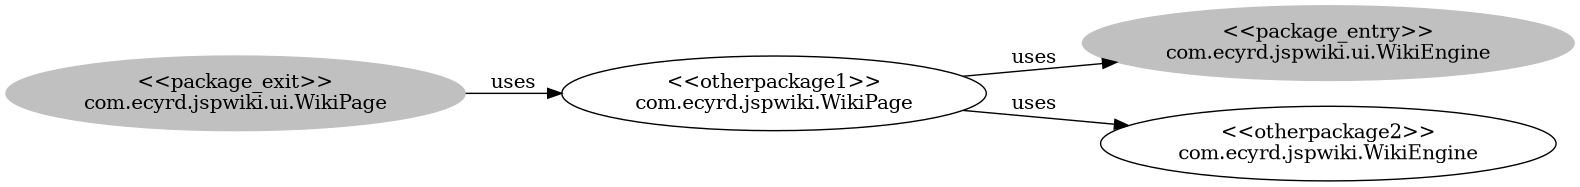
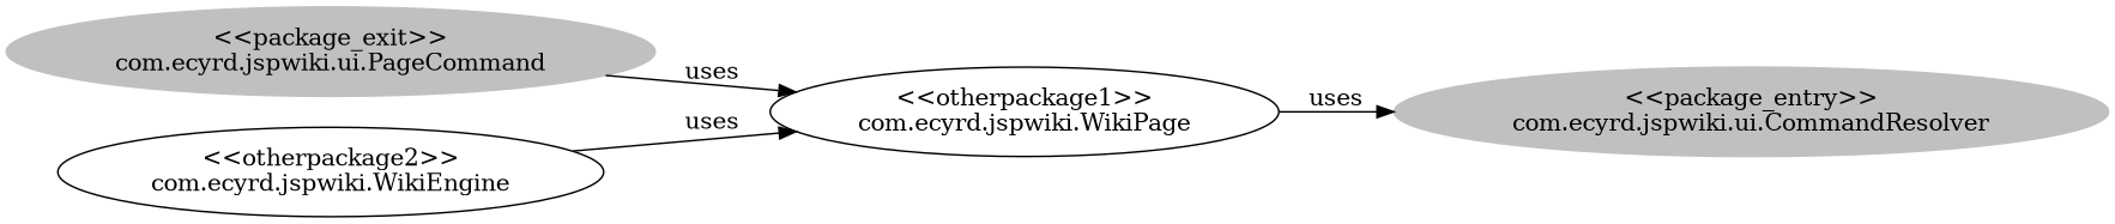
  digraph {
    rankdir=LR
-   n1 [color=grey label="<<package_exit>>\ncom.ecyrd.jspwiki.ui.WikiPage" style=filled]
+   n1 [color=grey label="<<package_exit>>\ncom.ecyrd.jspwiki.ui.PageCommand" style=filled]
    n2 [label="<<otherpackage1>>\ncom.ecyrd.jspwiki.WikiPage"]
-   n3 [color=grey label="<<package_entry>>\ncom.ecyrd.jspwiki.ui.WikiEngine" style=filled]
+   n3 [color=grey label="<<package_entry>>\ncom.ecyrd.jspwiki.ui.CommandResolver" style=filled]
    n4 [label="<<otherpackage2>>\ncom.ecyrd.jspwiki.WikiEngine"]
    n1 -> n2 [label=uses]
    n2 -> n3 [label=uses]
-   n2 -> n4 [label=uses]
+   n4 -> n2 [label=uses]
  }
